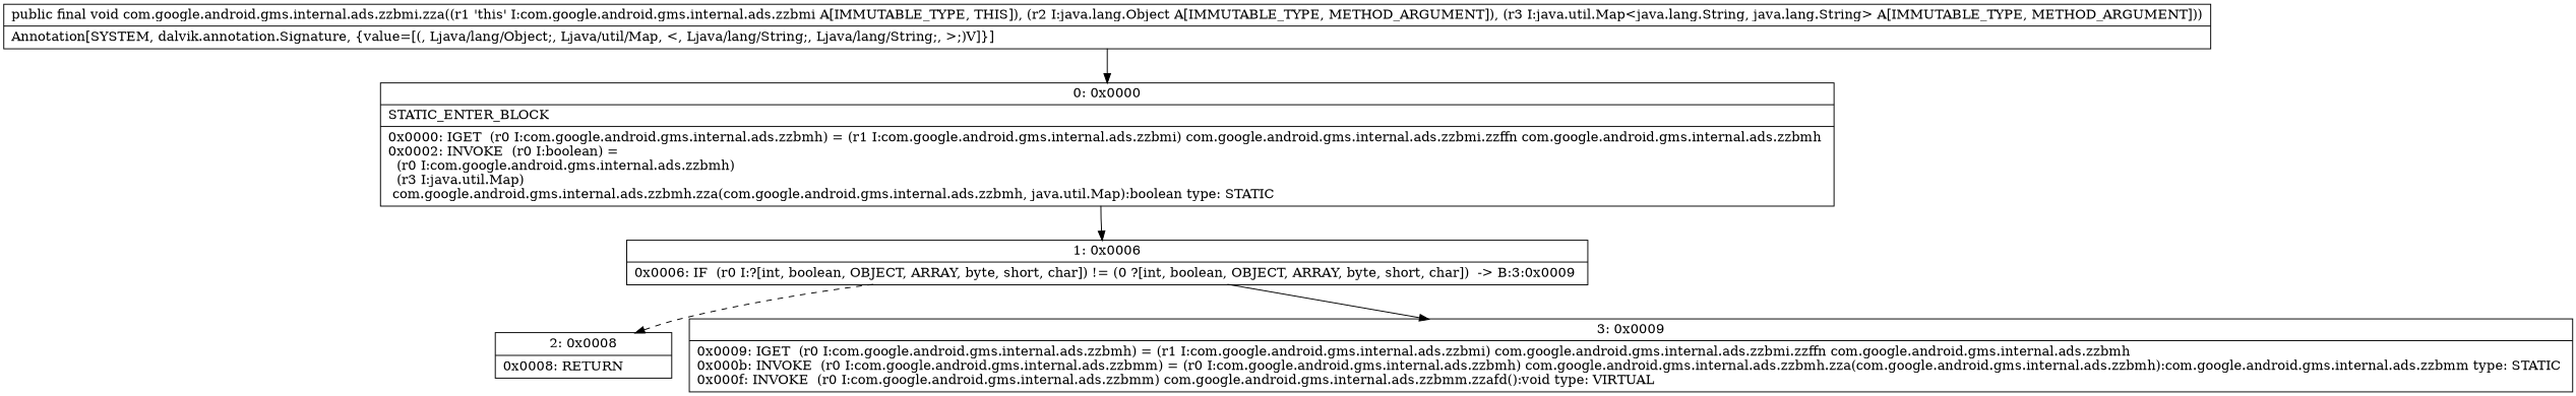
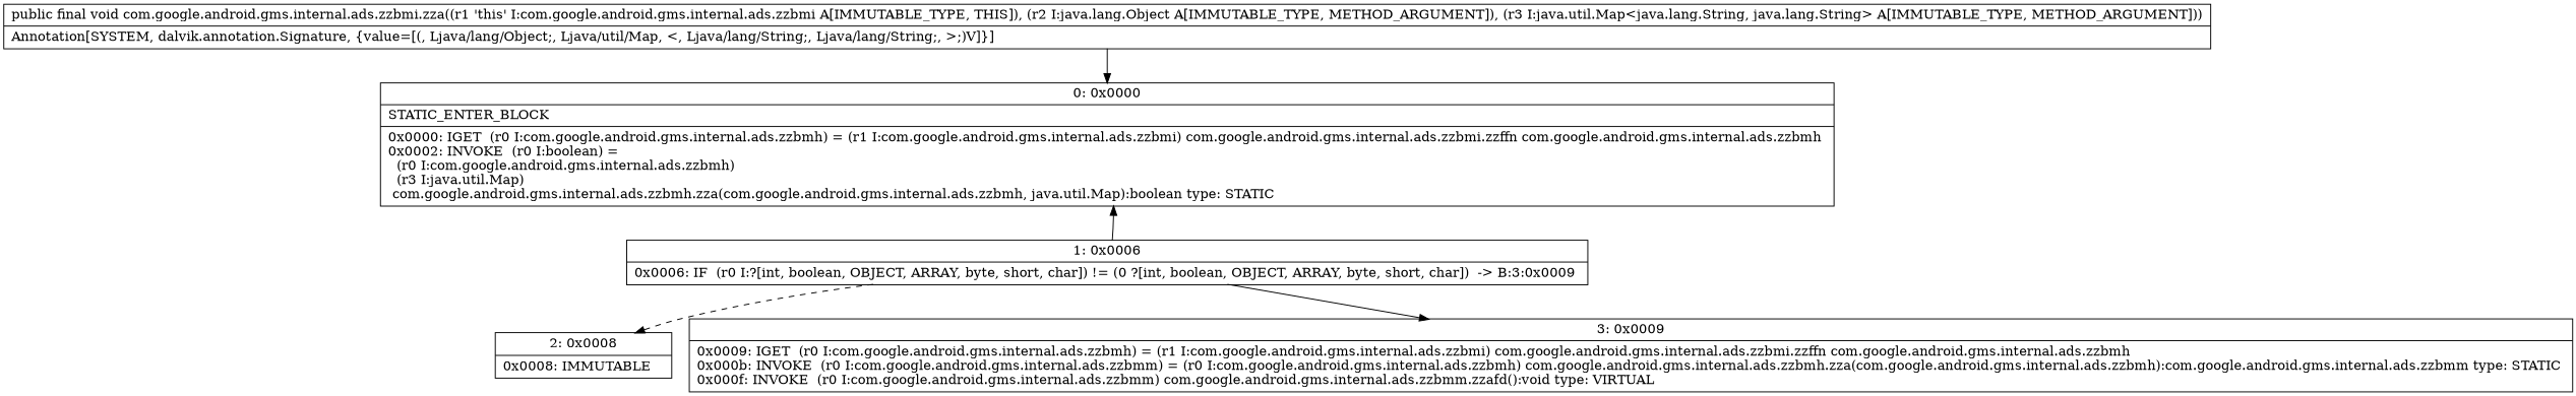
  digraph {
    node [shape=record]
    n1 [label="{0\:\ 0x0000|STATIC_ENTER_BLOCK\l|0x0000: IGET  (r0 I:com.google.android.gms.internal.ads.zzbmh) = (r1 I:com.google.android.gms.internal.ads.zzbmi) com.google.android.gms.internal.ads.zzbmi.zzffn com.google.android.gms.internal.ads.zzbmh \l0x0002: INVOKE  (r0 I:boolean) = \l  (r0 I:com.google.android.gms.internal.ads.zzbmh)\l  (r3 I:java.util.Map)\l com.google.android.gms.internal.ads.zzbmh.zza(com.google.android.gms.internal.ads.zzbmh, java.util.Map):boolean type: STATIC \l}"]
    n2 [label="{1\:\ 0x0006|0x0006: IF  (r0 I:?[int, boolean, OBJECT, ARRAY, byte, short, char]) != (0 ?[int, boolean, OBJECT, ARRAY, byte, short, char])  \-\> B:3:0x0009 \l}"]
-   n3 [label="{2\:\ 0x0008|0x0008: RETURN   \l}"]
+   n3 [label="{2\:\ 0x0008|0x0008: IMMUTABLE   \l}"]
    n4 [label="{3\:\ 0x0009|0x0009: IGET  (r0 I:com.google.android.gms.internal.ads.zzbmh) = (r1 I:com.google.android.gms.internal.ads.zzbmi) com.google.android.gms.internal.ads.zzbmi.zzffn com.google.android.gms.internal.ads.zzbmh \l0x000b: INVOKE  (r0 I:com.google.android.gms.internal.ads.zzbmm) = (r0 I:com.google.android.gms.internal.ads.zzbmh) com.google.android.gms.internal.ads.zzbmh.zza(com.google.android.gms.internal.ads.zzbmh):com.google.android.gms.internal.ads.zzbmm type: STATIC \l0x000f: INVOKE  (r0 I:com.google.android.gms.internal.ads.zzbmm) com.google.android.gms.internal.ads.zzbmm.zzafd():void type: VIRTUAL \l}"]
    n5 [label="{public final void com.google.android.gms.internal.ads.zzbmi.zza((r1 'this' I:com.google.android.gms.internal.ads.zzbmi A[IMMUTABLE_TYPE, THIS]), (r2 I:java.lang.Object A[IMMUTABLE_TYPE, METHOD_ARGUMENT]), (r3 I:java.util.Map\<java.lang.String, java.lang.String\> A[IMMUTABLE_TYPE, METHOD_ARGUMENT]))  | Annotation[SYSTEM, dalvik.annotation.Signature, \{value=[(, Ljava\/lang\/Object;, Ljava\/util\/Map, \<, Ljava\/lang\/String;, Ljava\/lang\/String;, \>;)V]\}]\l}"]
-   n1 -> n2
+   n2 -> n1
    n2 -> n3 [style=dashed]
    n2 -> n4
    n5 -> n1
  }
